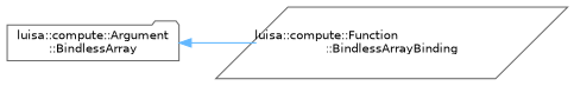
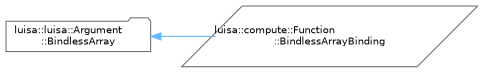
  digraph {
    rankdir=LR
    node [color=grey40 fillcolor=white fontname=Helvetica fontsize=10 style=filled]
-   n1 [height=0.2 label="luisa::compute::Argument\l::BindlessArray" shape=folder width=0.4]
+   n1 [height=0.2 label="luisa::luisa::Argument\l::BindlessArray" shape=folder width=0.4]
    n2 [height=0.2 label="luisa::compute::Function\l::BindlessArrayBinding" shape=parallelogram width=0.4]
    n1 -> n2 [color=steelblue1 dir=back fontname=Helvetica fontsize=10 labelfontname=Helvetica labelfontsize=10 style=solid]
  }
